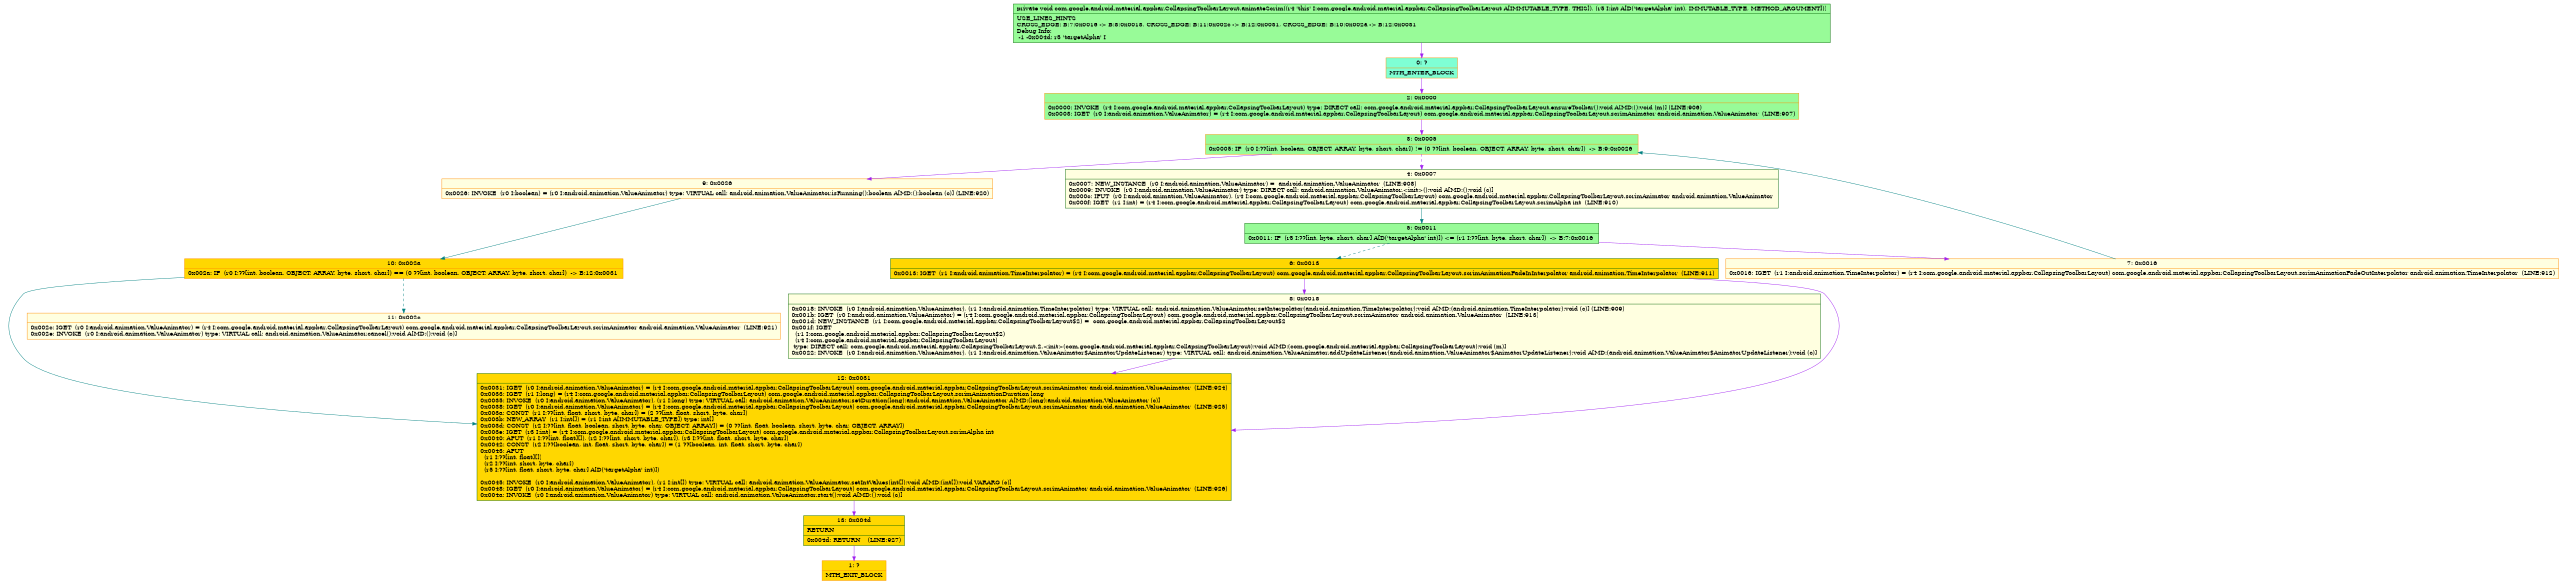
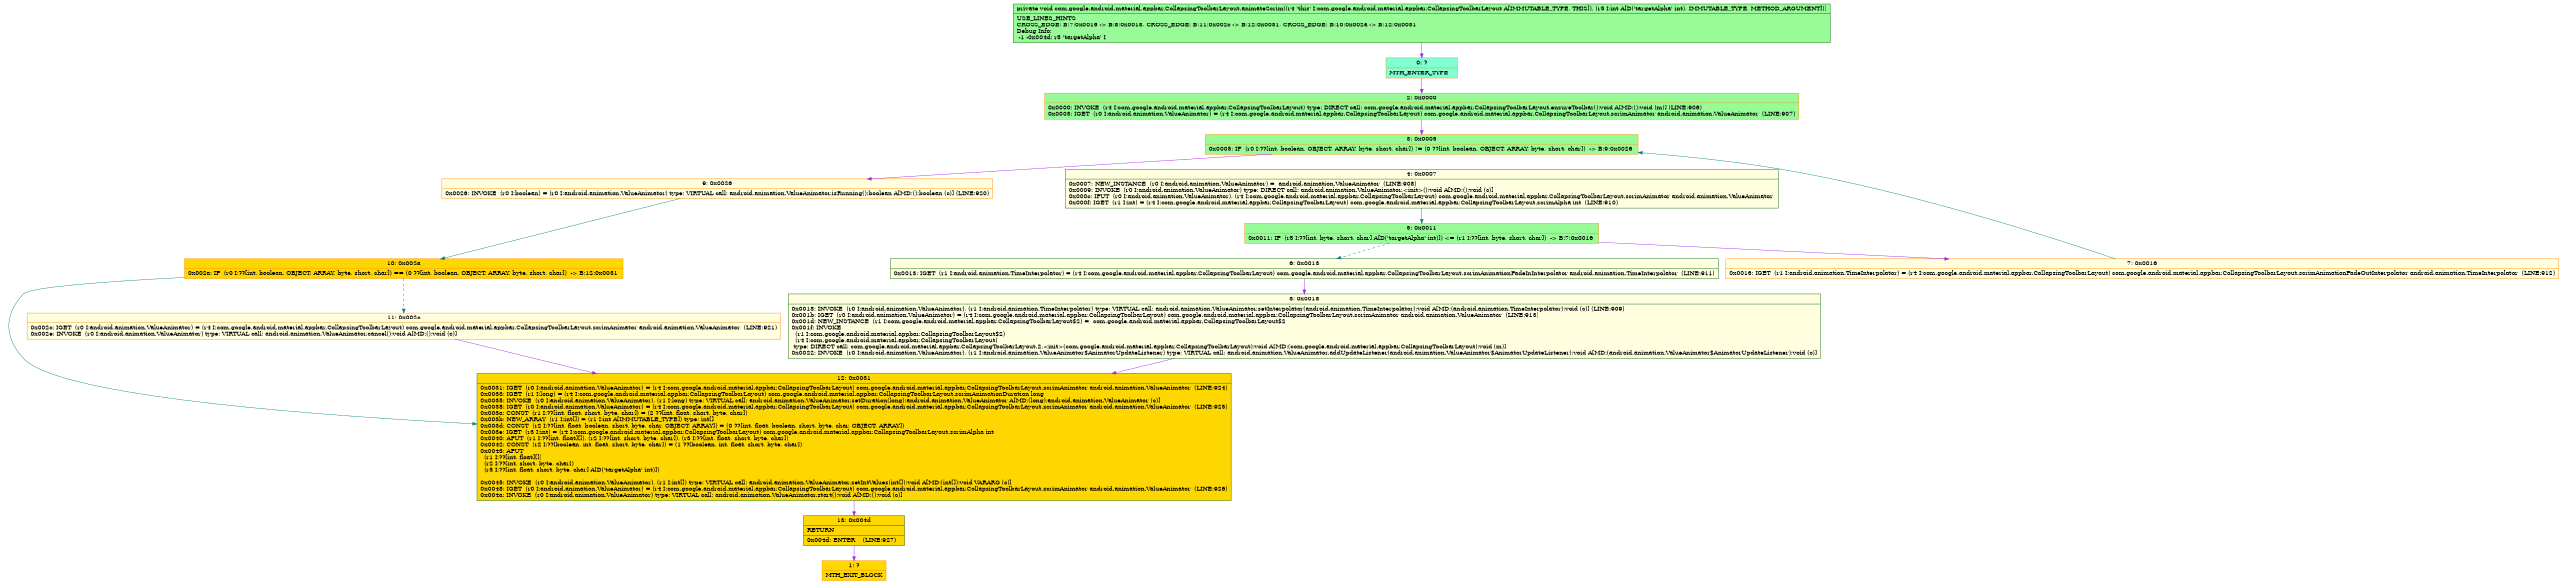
  digraph {
    node [color=darkorange fillcolor=lightyellow shape=record style=filled]
    edge [color=purple]
-   n1 [fillcolor=aquamarine label="{0\:\ ?|MTH_ENTER_BLOCK\l}"]
+   n1 [fillcolor=aquamarine label="{0\:\ ?|MTH_ENTER_TYPE\l}"]
    n2 [fillcolor=palegreen label="{2\:\ 0x0000|0x0000: INVOKE  (r4 I:com.google.android.material.appbar.CollapsingToolbarLayout) type: DIRECT call: com.google.android.material.appbar.CollapsingToolbarLayout.ensureToolbar():void A[MD:():void (m)] (LINE:906)\l0x0003: IGET  (r0 I:android.animation.ValueAnimator) = (r4 I:com.google.android.material.appbar.CollapsingToolbarLayout) com.google.android.material.appbar.CollapsingToolbarLayout.scrimAnimator android.animation.ValueAnimator  (LINE:907)\l}"]
    n3 [fillcolor=palegreen label="{3\:\ 0x0005|0x0005: IF  (r0 I:??[int, boolean, OBJECT, ARRAY, byte, short, char]) != (0 ??[int, boolean, OBJECT, ARRAY, byte, short, char])  \-\> B:9:0x0026 \l}"]
    n4 [color=darkgreen label="{4\:\ 0x0007|0x0007: NEW_INSTANCE  (r0 I:android.animation.ValueAnimator) =  android.animation.ValueAnimator  (LINE:908)\l0x0009: INVOKE  (r0 I:android.animation.ValueAnimator) type: DIRECT call: android.animation.ValueAnimator.\<init\>():void A[MD:():void (c)]\l0x000c: IPUT  (r0 I:android.animation.ValueAnimator), (r4 I:com.google.android.material.appbar.CollapsingToolbarLayout) com.google.android.material.appbar.CollapsingToolbarLayout.scrimAnimator android.animation.ValueAnimator \l0x000f: IGET  (r1 I:int) = (r4 I:com.google.android.material.appbar.CollapsingToolbarLayout) com.google.android.material.appbar.CollapsingToolbarLayout.scrimAlpha int  (LINE:910)\l}"]
    n5 [label="{9\:\ 0x0026|0x0026: INVOKE  (r0 I:boolean) = (r0 I:android.animation.ValueAnimator) type: VIRTUAL call: android.animation.ValueAnimator.isRunning():boolean A[MD:():boolean (c)] (LINE:920)\l}"]
-   n6 [color=darkgreen fillcolor=palegreen label="{5\:\ 0x0011|0x0011: IF  (r5 I:??[int, byte, short, char] A[D('targetAlpha' int)]) \<= (r1 I:??[int, byte, short, char])  \-\> B:7:0x0016 \l}"]
+   n6 [fillcolor=palegreen label="{5\:\ 0x0011|0x0011: IF  (r5 I:??[int, byte, short, char] A[D('targetAlpha' int)]) \<= (r1 I:??[int, byte, short, char])  \-\> B:7:0x0016 \l}"]
    n7 [fillcolor=gold label="{10\:\ 0x002a|0x002a: IF  (r0 I:??[int, boolean, OBJECT, ARRAY, byte, short, char]) == (0 ??[int, boolean, OBJECT, ARRAY, byte, short, char])  \-\> B:12:0x0031 \l}"]
-   n8 [color=darkgreen fillcolor=gold label="{6\:\ 0x0013|0x0013: IGET  (r1 I:android.animation.TimeInterpolator) = (r4 I:com.google.android.material.appbar.CollapsingToolbarLayout) com.google.android.material.appbar.CollapsingToolbarLayout.scrimAnimationFadeInInterpolator android.animation.TimeInterpolator  (LINE:911)\l}"]
+   n8 [color=darkgreen label="{6\:\ 0x0013|0x0013: IGET  (r1 I:android.animation.TimeInterpolator) = (r4 I:com.google.android.material.appbar.CollapsingToolbarLayout) com.google.android.material.appbar.CollapsingToolbarLayout.scrimAnimationFadeInInterpolator android.animation.TimeInterpolator  (LINE:911)\l}"]
    n9 [label="{7\:\ 0x0016|0x0016: IGET  (r1 I:android.animation.TimeInterpolator) = (r4 I:com.google.android.material.appbar.CollapsingToolbarLayout) com.google.android.material.appbar.CollapsingToolbarLayout.scrimAnimationFadeOutInterpolator android.animation.TimeInterpolator  (LINE:912)\l}"]
-   n10 [color=darkgreen label="{8\:\ 0x0018|0x0018: INVOKE  (r0 I:android.animation.ValueAnimator), (r1 I:android.animation.TimeInterpolator) type: VIRTUAL call: android.animation.ValueAnimator.setInterpolator(android.animation.TimeInterpolator):void A[MD:(android.animation.TimeInterpolator):void (c)] (LINE:909)\l0x001b: IGET  (r0 I:android.animation.ValueAnimator) = (r4 I:com.google.android.material.appbar.CollapsingToolbarLayout) com.google.android.material.appbar.CollapsingToolbarLayout.scrimAnimator android.animation.ValueAnimator  (LINE:913)\l0x001d: NEW_INSTANCE  (r1 I:com.google.android.material.appbar.CollapsingToolbarLayout$2) =  com.google.android.material.appbar.CollapsingToolbarLayout$2 \l0x001f: IGET  \l  (r1 I:com.google.android.material.appbar.CollapsingToolbarLayout$2)\l  (r4 I:com.google.android.material.appbar.CollapsingToolbarLayout)\l type: DIRECT call: com.google.android.material.appbar.CollapsingToolbarLayout.2.\<init\>(com.google.android.material.appbar.CollapsingToolbarLayout):void A[MD:(com.google.android.material.appbar.CollapsingToolbarLayout):void (m)]\l0x0022: INVOKE  (r0 I:android.animation.ValueAnimator), (r1 I:android.animation.ValueAnimator$AnimatorUpdateListener) type: VIRTUAL call: android.animation.ValueAnimator.addUpdateListener(android.animation.ValueAnimator$AnimatorUpdateListener):void A[MD:(android.animation.ValueAnimator$AnimatorUpdateListener):void (c)]\l}"]
+   n10 [color=darkgreen label="{8\:\ 0x0018|0x0018: INVOKE  (r0 I:android.animation.ValueAnimator), (r1 I:android.animation.TimeInterpolator) type: VIRTUAL call: android.animation.ValueAnimator.setInterpolator(android.animation.TimeInterpolator):void A[MD:(android.animation.TimeInterpolator):void (c)] (LINE:909)\l0x001b: IGET  (r0 I:android.animation.ValueAnimator) = (r4 I:com.google.android.material.appbar.CollapsingToolbarLayout) com.google.android.material.appbar.CollapsingToolbarLayout.scrimAnimator android.animation.ValueAnimator  (LINE:913)\l0x001d: NEW_INSTANCE  (r1 I:com.google.android.material.appbar.CollapsingToolbarLayout$2) =  com.google.android.material.appbar.CollapsingToolbarLayout$2 \l0x001f: INVOKE  \l  (r1 I:com.google.android.material.appbar.CollapsingToolbarLayout$2)\l  (r4 I:com.google.android.material.appbar.CollapsingToolbarLayout)\l type: DIRECT call: com.google.android.material.appbar.CollapsingToolbarLayout.2.\<init\>(com.google.android.material.appbar.CollapsingToolbarLayout):void A[MD:(com.google.android.material.appbar.CollapsingToolbarLayout):void (m)]\l0x0022: INVOKE  (r0 I:android.animation.ValueAnimator), (r1 I:android.animation.ValueAnimator$AnimatorUpdateListener) type: VIRTUAL call: android.animation.ValueAnimator.addUpdateListener(android.animation.ValueAnimator$AnimatorUpdateListener):void A[MD:(android.animation.ValueAnimator$AnimatorUpdateListener):void (c)]\l}"]
    n11 [color=darkgreen fillcolor=gold label="{12\:\ 0x0031|0x0031: IGET  (r0 I:android.animation.ValueAnimator) = (r4 I:com.google.android.material.appbar.CollapsingToolbarLayout) com.google.android.material.appbar.CollapsingToolbarLayout.scrimAnimator android.animation.ValueAnimator  (LINE:924)\l0x0033: IGET  (r1 I:long) = (r4 I:com.google.android.material.appbar.CollapsingToolbarLayout) com.google.android.material.appbar.CollapsingToolbarLayout.scrimAnimationDuration long \l0x0035: INVOKE  (r0 I:android.animation.ValueAnimator), (r1 I:long) type: VIRTUAL call: android.animation.ValueAnimator.setDuration(long):android.animation.ValueAnimator A[MD:(long):android.animation.ValueAnimator (c)]\l0x0038: IGET  (r0 I:android.animation.ValueAnimator) = (r4 I:com.google.android.material.appbar.CollapsingToolbarLayout) com.google.android.material.appbar.CollapsingToolbarLayout.scrimAnimator android.animation.ValueAnimator  (LINE:925)\l0x003a: CONST  (r1 I:??[int, float, short, byte, char]) = (2 ??[int, float, short, byte, char]) \l0x003b: NEW_ARRAY  (r1 I:int[]) = (r1 I:int A[IMMUTABLE_TYPE]) type: int[] \l0x003d: CONST  (r2 I:??[int, float, boolean, short, byte, char, OBJECT, ARRAY]) = (0 ??[int, float, boolean, short, byte, char, OBJECT, ARRAY]) \l0x003e: IGET  (r3 I:int) = (r4 I:com.google.android.material.appbar.CollapsingToolbarLayout) com.google.android.material.appbar.CollapsingToolbarLayout.scrimAlpha int \l0x0040: APUT  (r1 I:??[int, float][]), (r2 I:??[int, short, byte, char]), (r3 I:??[int, float, short, byte, char]) \l0x0042: CONST  (r2 I:??[boolean, int, float, short, byte, char]) = (1 ??[boolean, int, float, short, byte, char]) \l0x0043: APUT  \l  (r1 I:??[int, float][])\l  (r2 I:??[int, short, byte, char])\l  (r5 I:??[int, float, short, byte, char] A[D('targetAlpha' int)])\l \l0x0045: INVOKE  (r0 I:android.animation.ValueAnimator), (r1 I:int[]) type: VIRTUAL call: android.animation.ValueAnimator.setIntValues(int[]):void A[MD:(int[]):void VARARG (c)]\l0x0048: IGET  (r0 I:android.animation.ValueAnimator) = (r4 I:com.google.android.material.appbar.CollapsingToolbarLayout) com.google.android.material.appbar.CollapsingToolbarLayout.scrimAnimator android.animation.ValueAnimator  (LINE:926)\l0x004a: INVOKE  (r0 I:android.animation.ValueAnimator) type: VIRTUAL call: android.animation.ValueAnimator.start():void A[MD:():void (c)]\l}"]
-   n12 [color=darkgreen fillcolor=gold label="{13\:\ 0x004d|RETURN\l|0x004d: RETURN    (LINE:927)\l}"]
+   n12 [color=darkgreen fillcolor=gold label="{13\:\ 0x004d|RETURN\l|0x004d: ENTER    (LINE:927)\l}"]
    n13 [fillcolor=gold label="{1\:\ ?|MTH_EXIT_BLOCK\l}"]
    n14 [label="{11\:\ 0x002c|0x002c: IGET  (r0 I:android.animation.ValueAnimator) = (r4 I:com.google.android.material.appbar.CollapsingToolbarLayout) com.google.android.material.appbar.CollapsingToolbarLayout.scrimAnimator android.animation.ValueAnimator  (LINE:921)\l0x002e: INVOKE  (r0 I:android.animation.ValueAnimator) type: VIRTUAL call: android.animation.ValueAnimator.cancel():void A[MD:():void (c)]\l}"]
    n15 [color=darkgreen fillcolor=palegreen label="{private void com.google.android.material.appbar.CollapsingToolbarLayout.animateScrim((r4 'this' I:com.google.android.material.appbar.CollapsingToolbarLayout A[IMMUTABLE_TYPE, THIS]), (r5 I:int A[D('targetAlpha' int), IMMUTABLE_TYPE, METHOD_ARGUMENT]))  | USE_LINES_HINTS\lCROSS_EDGE: B:7:0x0016 \-\> B:8:0x0018, CROSS_EDGE: B:11:0x002c \-\> B:12:0x0031, CROSS_EDGE: B:10:0x002a \-\> B:12:0x0031\lDebug Info:\l  \-1 \-0x004d: r5 'targetAlpha' I\l}"]
    n1 -> n2
    n2 -> n3
-   n3 -> n4 [style=dashed]
    n3 -> n5
    n4 -> n6 [color=teal]
    n5 -> n7 [color=teal]
    n6 -> n8 [color=teal style=dashed]
    n6 -> n9
    n7 -> n11 [color=teal]
    n7 -> n14 [color=teal style=dashed]
    n8 -> n10
    n9 -> n3 [color=teal]
    n10 -> n11
    n11 -> n12
    n12 -> n13
-   n8 -> n11
+   n14 -> n11
    n15 -> n1
  }
